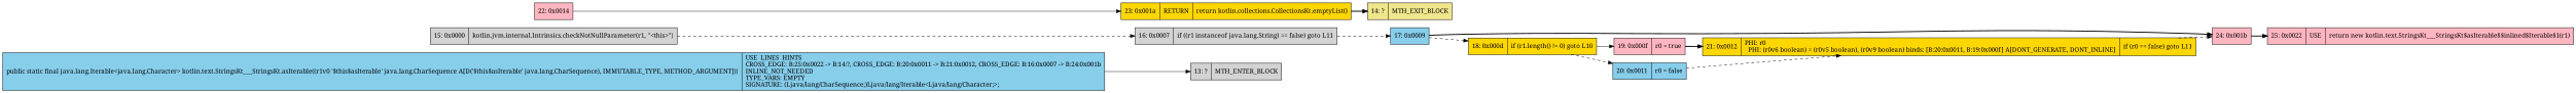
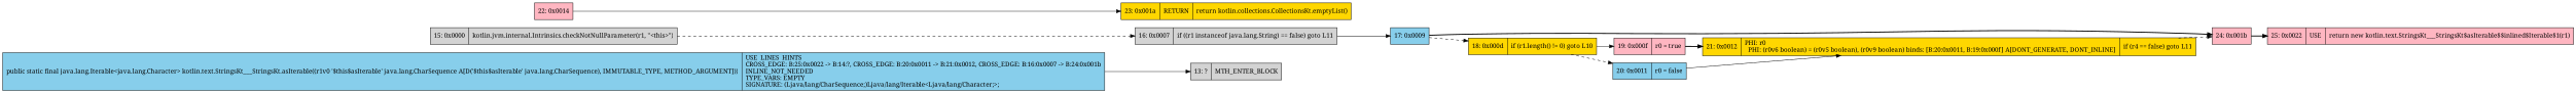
  digraph {
    fontname="Noto Serif"
    rankdir=LR
    node [fillcolor=lightpink fontname="Noto Serif" shape=record style=filled]
    edge [fontname="Noto Serif" style=dashed]
    n1 [fillcolor=lightgrey label="{13\:\ ?|MTH_ENTER_BLOCK\l}"]
    n2 [fillcolor=lightgrey label="{15\:\ 0x0000|kotlin.jvm.internal.Intrinsics.checkNotNullParameter(r1, \"\<this\>\")\l}"]
    n3 [fillcolor=lightgrey label="{16\:\ 0x0007|if ((r1 instanceof java.lang.String) == false) goto L11\l}"]
    n4 [fillcolor=skyblue label="{17\:\ 0x0009}"]
    n5 [label="{24\:\ 0x001b}"]
    n6 [fillcolor=gold label="{18\:\ 0x000d|if (r1.length() != 0) goto L10\l}"]
    n7 [label="{25\:\ 0x0022|USE\l|return new kotlin.text.StringsKt___StringsKt$asIterable$$inlined$Iterable$1(r1)\l}"]
    n8 [label="{19\:\ 0x000f|r0 = true\l}"]
    n9 [fillcolor=skyblue label="{20\:\ 0x0011|r0 = false\l}"]
-   n10 [fillcolor=gold label="{21\:\ 0x0012|PHI: r0 \l  PHI: (r0v6 boolean) = (r0v5 boolean), (r0v9 boolean) binds: [B:20:0x0011, B:19:0x000f] A[DONT_GENERATE, DONT_INLINE]\l|if (r0 == false) goto L11\l}"]
+   n10 [fillcolor=gold label="{21\:\ 0x0012|PHI: r0 \l  PHI: (r0v6 boolean) = (r0v5 boolean), (r0v9 boolean) binds: [B:20:0x0011, B:19:0x000f] A[DONT_GENERATE, DONT_INLINE]\l|if (r4 == false) goto L11\l}"]
    n11 [label="{22\:\ 0x0014}"]
    n12 [fillcolor=gold label="{23\:\ 0x001a|RETURN\l|return kotlin.collections.CollectionsKt.emptyList()\l}"]
-   n13 [fillcolor=khaki label="{14\:\ ?|MTH_EXIT_BLOCK\l}"]
    n14 [fillcolor=skyblue label="{public static final java.lang.Iterable\<java.lang.Character\> kotlin.text.StringsKt___StringsKt.asIterable((r1v0 '$this$asIterable' java.lang.CharSequence A[D('$this$asIterable' java.lang.CharSequence), IMMUTABLE_TYPE, METHOD_ARGUMENT]))  | USE_LINES_HINTS\lCROSS_EDGE: B:25:0x0022 \-\> B:14:?, CROSS_EDGE: B:20:0x0011 \-\> B:21:0x0012, CROSS_EDGE: B:16:0x0007 \-\> B:24:0x001b\lINLINE_NOT_NEEDED\lTYPE_VARS: EMPTY\lSIGNATURE: (Ljava\/lang\/CharSequence;)Ljava\/lang\/Iterable\<Ljava\/lang\/Character;\>;\l}"]
    n2 -> n3
-   n3 -> n4
+   n3 -> n4 [style=solid]
    n4 -> n5 [style=bold]
    n4 -> n6
    n5 -> n7 [style=bold]
    n6 -> n8 [style=solid]
    n6 -> n9
    n8 -> n10 [style=bold]
-   n9 -> n10
+   n9 -> n10 [style=solid]
    n10 -> n5
    n11 -> n12 [style=solid]
-   n12 -> n13 [style=bold]
    n14 -> n1 [style=solid]
  }
